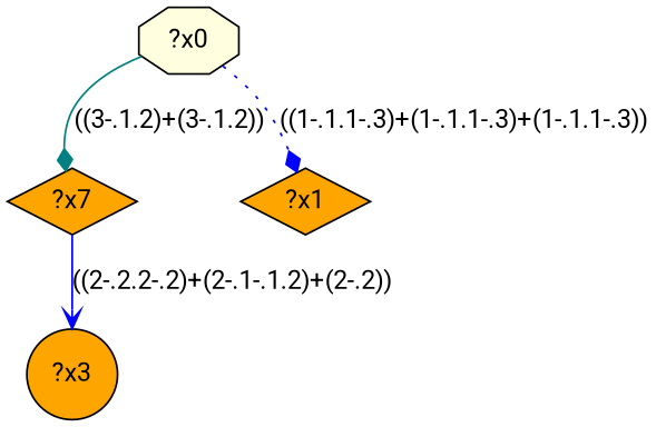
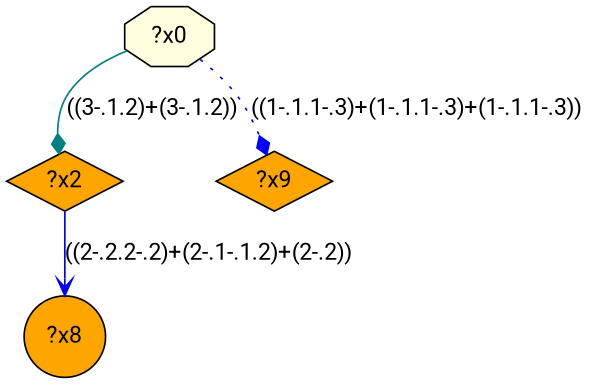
  digraph {
    fontname=Roboto
    node [fillcolor=orange fontname=Roboto shape=diamond style="filled,"]
    edge [arrowhead=diamond color=blue fontname=Roboto style=solid]
-   n1 [label="?x7"]
-   n2 [label="?x3" shape=circle style=filled]
-   n3 [label="?x1"]
+   n1 [label="?x2"]
+   n2 [label="?x8" shape=circle style=filled]
+   n3 [label="?x9"]
    n4 [fillcolor=lightyellow label="?x0" shape=octagon]
    n1 -> n2 [arrowhead=vee label="((2-.2.2-.2)+(2-.1-.1.2)+(2-.2))"]
    n4 -> n1 [color=teal label="((3-.1.2)+(3-.1.2))"]
    n4 -> n3 [label="((1-.1.1-.3)+(1-.1.1-.3)+(1-.1.1-.3))" style=dotted]
  }
